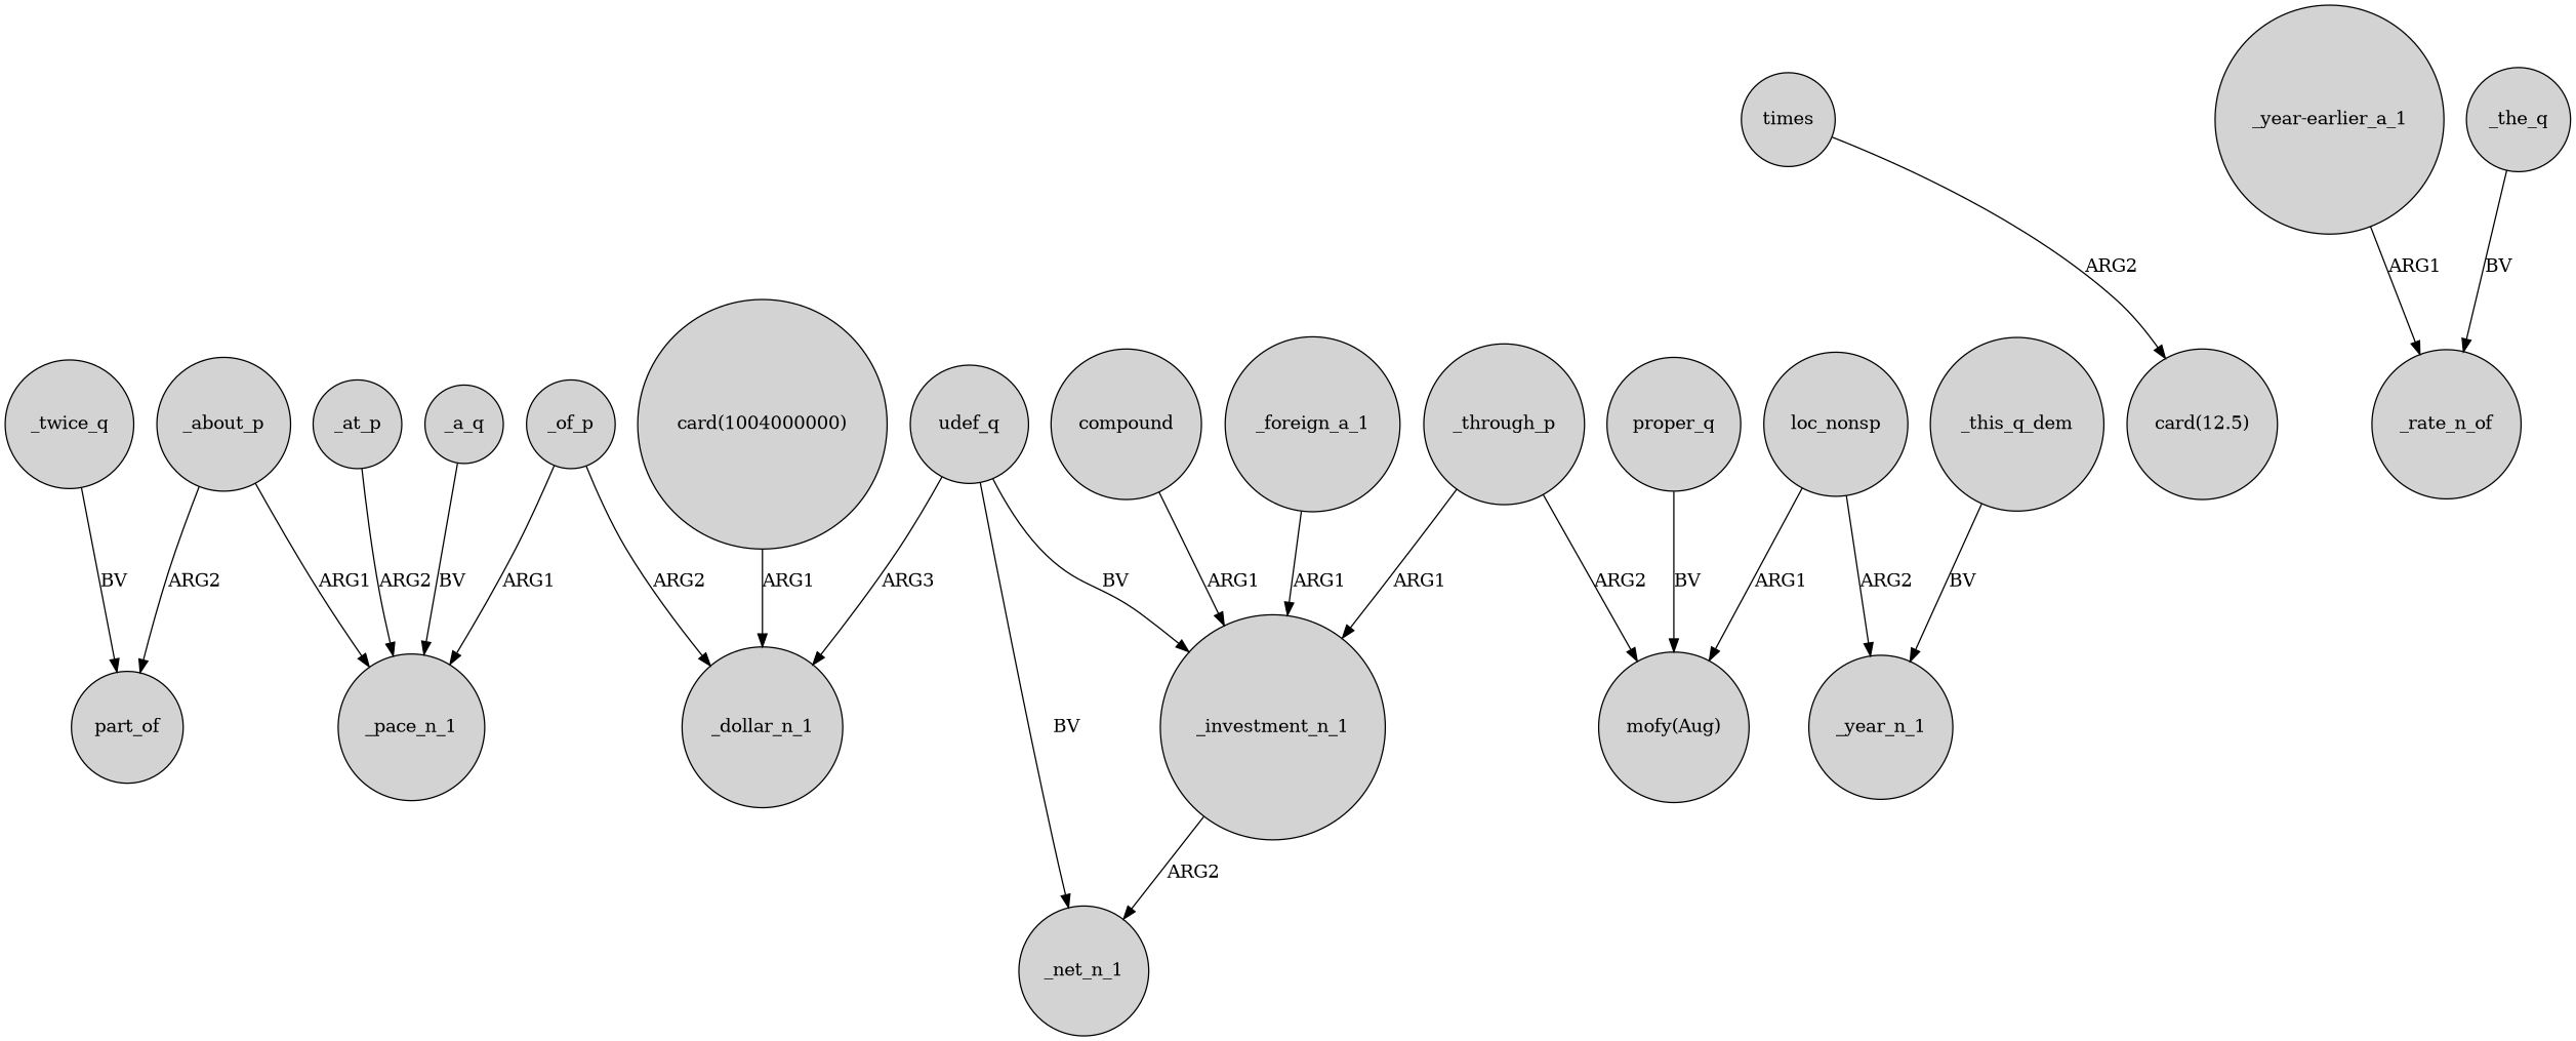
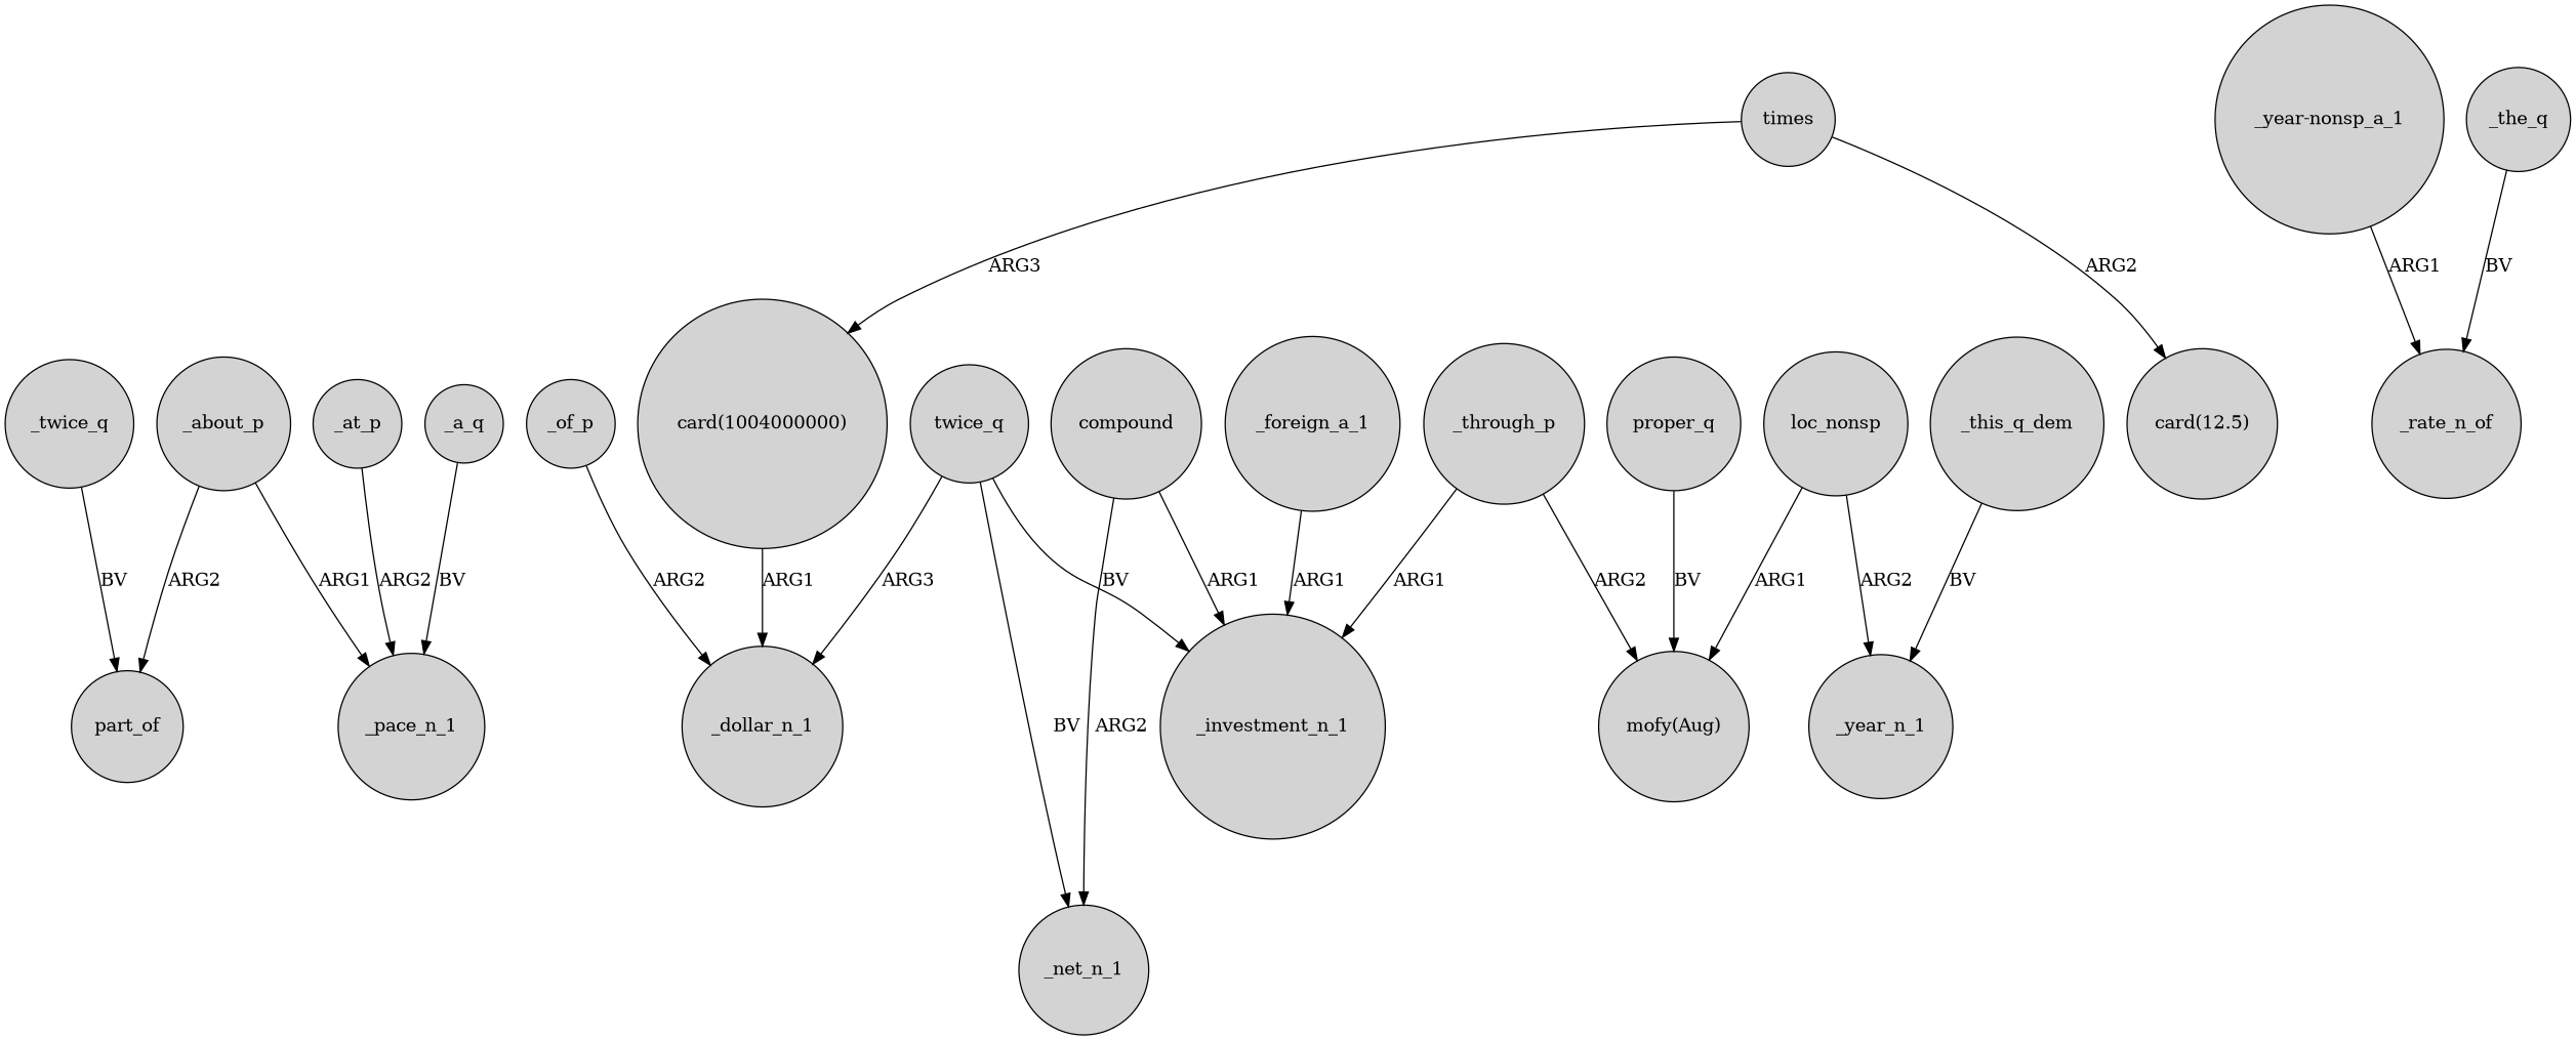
  digraph {
    node [shape=circle style=filled]
    n1 [label="card(1004000000)"]
    _dollar_n_1
    compound
    _net_n_1
    _investment_n_1
    _about_p
    _pace_n_1
    part_of
    _through_p
    "mofy(Aug)"
    proper_q
    _of_p
-   "_year-earlier_a_1"
+   "_year-earlier_a_1" [label="_year-nonsp_a_1"]
    _rate_n_of
    times
    "card(12.5)"
    loc_nonsp
    _year_n_1
    _a_q
    _foreign_a_1
    _the_q
-   udef_q
+   udef_q [label=twice_q]
    _at_p
    _twice_q
    _this_q_dem
    n1 -> _dollar_n_1 [label=ARG1]
-   _investment_n_1 -> _net_n_1 [label=ARG2]
+   compound -> _net_n_1 [label=ARG2]
    compound -> _investment_n_1 [label=ARG1]
    _about_p -> _pace_n_1 [label=ARG1]
    _about_p -> part_of [label=ARG2]
    _through_p -> _investment_n_1 [label=ARG1]
    _through_p -> "mofy(Aug)" [label=ARG2]
    proper_q -> "mofy(Aug)" [label=BV]
    _of_p -> _dollar_n_1 [label=ARG2]
-   _of_p -> _pace_n_1 [label=ARG1]
    "_year-earlier_a_1" -> _rate_n_of [label=ARG1]
+   times -> n1 [label=ARG3]
    times -> "card(12.5)" [label=ARG2]
    loc_nonsp -> "mofy(Aug)" [label=ARG1]
    loc_nonsp -> _year_n_1 [label=ARG2]
    _a_q -> _pace_n_1 [label=BV]
    _foreign_a_1 -> _investment_n_1 [label=ARG1]
    _the_q -> _rate_n_of [label=BV]
    udef_q -> _dollar_n_1 [label=ARG3]
    udef_q -> _net_n_1 [label=BV]
    udef_q -> _investment_n_1 [label=BV]
    _at_p -> _pace_n_1 [label=ARG2]
    _twice_q -> part_of [label=BV]
    _this_q_dem -> _year_n_1 [label=BV]
  }
